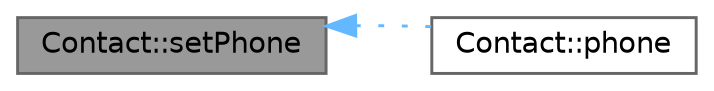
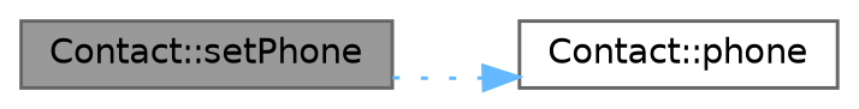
  digraph {
    rankdir=LR
    node [fontname=Helvetica fontsize=10 shape=box style=filled]
    n1 [color=gray40 fillcolor=grey60 fontcolor=black height=0.2 label="Contact::setPhone" width=0.4]
    n2 [color=grey40 fillcolor=white height=0.2 label="Contact::phone" width=0.4]
-   n2 -> n1 [color=steelblue1 fontname=Helvetica fontsize=10 labelfontname=Helvetica labelfontsize=10 style=dotted]
+   n1 -> n2 [color=steelblue1 fontname=Helvetica fontsize=10 labelfontname=Helvetica labelfontsize=10 style=dotted]
  }
